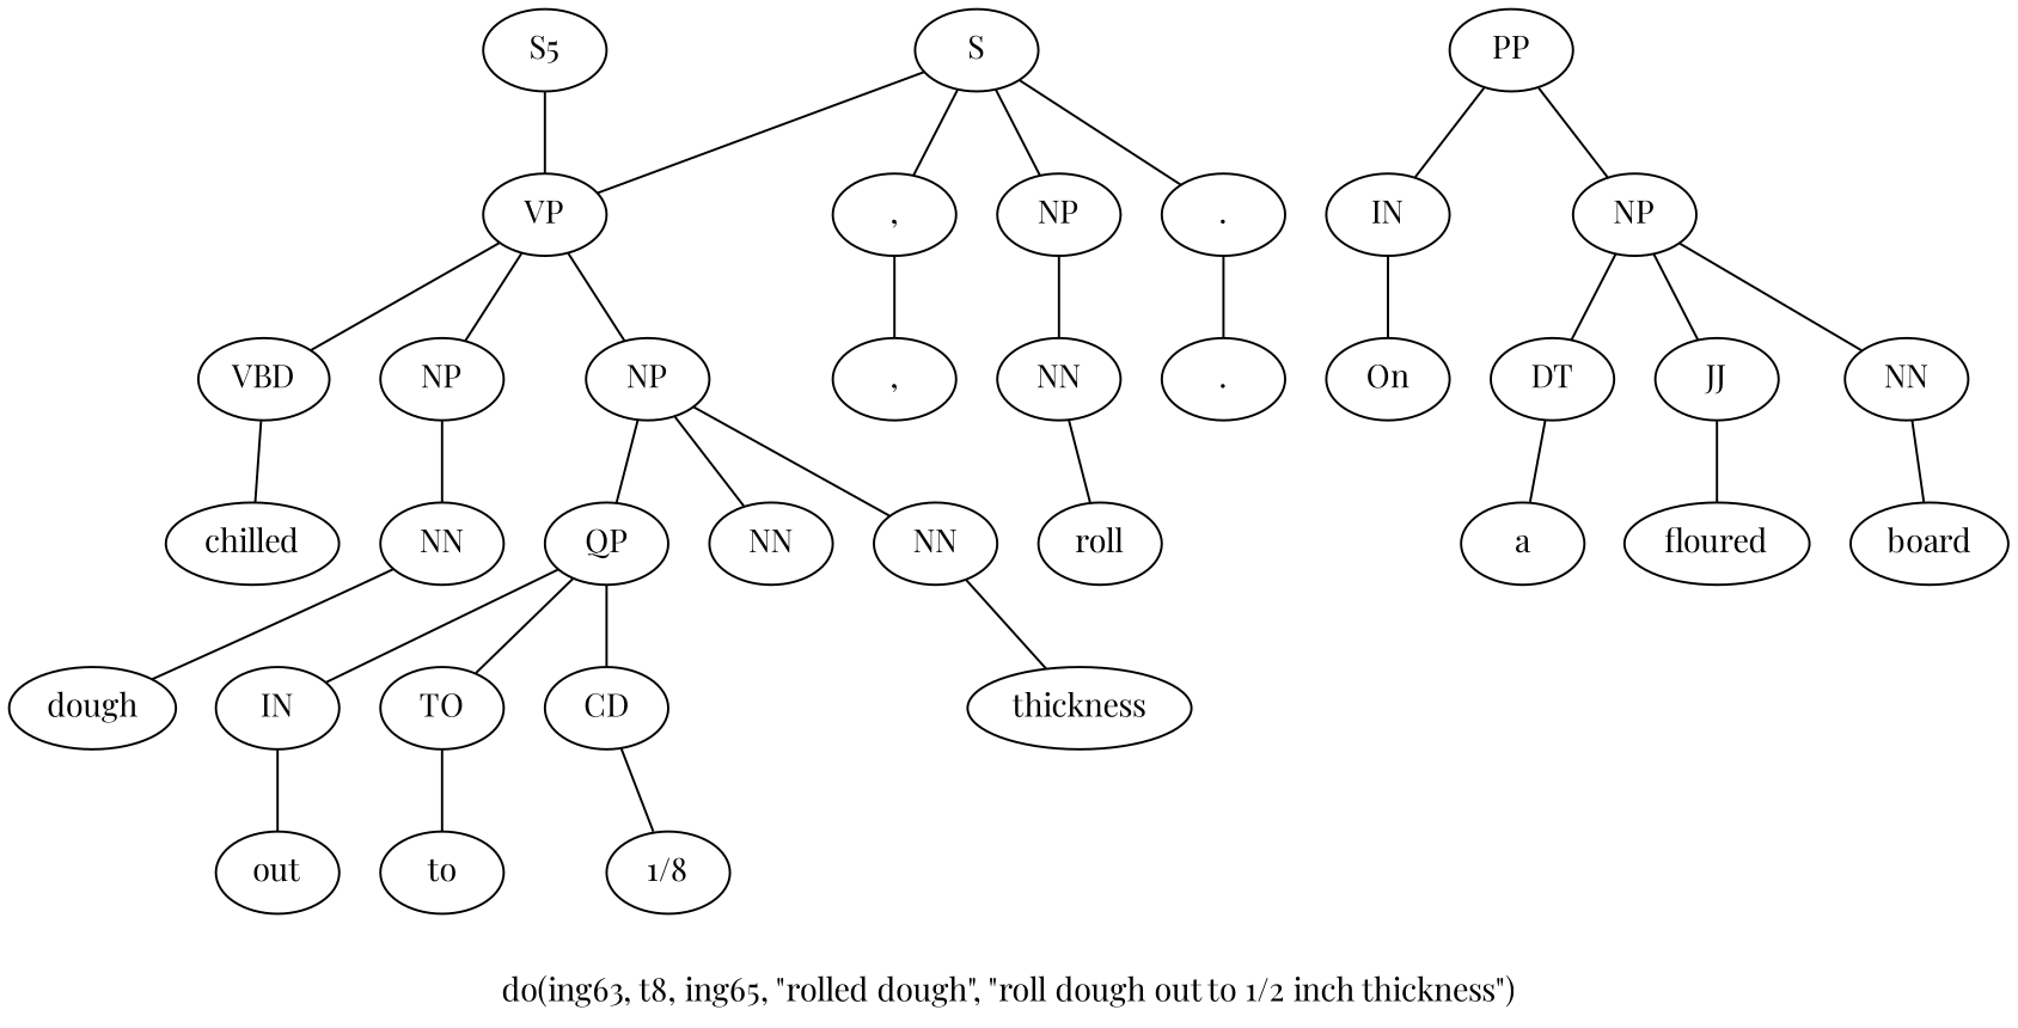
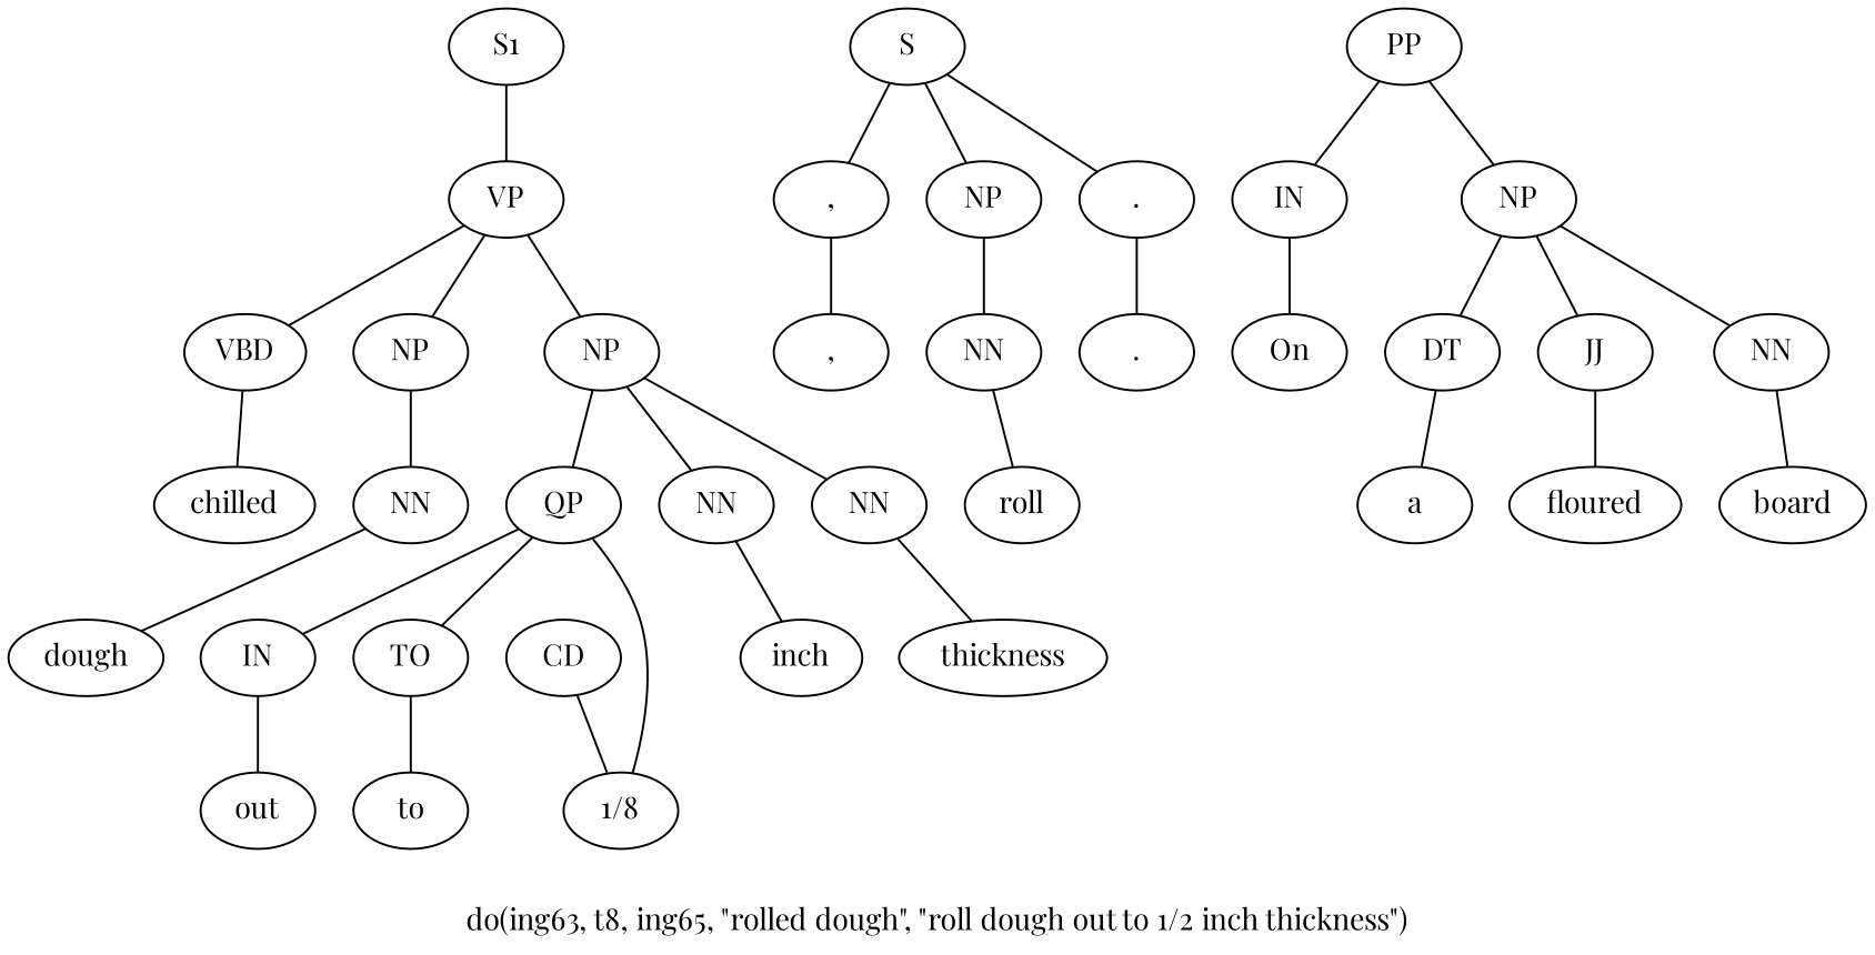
  graph {
    fontname="Playfair Display"
    label="do(ing63, t8, ing65, \"rolled dough\", \"roll dough out to 1/2 inch thickness\")"
    node [fontname="Playfair Display"]
    edge [fontname="Playfair Display"]
-   n1 [label=S5]
+   n1 [label=S1]
    n2 [label=VP]
    n3 [label=S]
    n4 [label=","]
    n5 [label=NP]
    n6 [label="."]
    n7 [label=PP]
    n8 [label=IN]
    n9 [label=NP]
    n10 [label=","]
    n11 [label=NN]
    n12 [label=VBD]
    n13 [label=NP]
    n14 [label=NP]
    n15 [label="."]
    n16 [label=On]
    n17 [label=DT]
    n18 [label=JJ]
    n19 [label=NN]
    n20 [label=a]
    n21 [label=floured]
    n22 [label=board]
    n23 [label=roll]
    n24 [label=chilled]
    n25 [label=NN]
    n26 [label=QP]
    n27 [label=NN]
    n28 [label=NN]
    n29 [label=dough]
    n30 [label=IN]
    n31 [label=TO]
    n32 [label=CD]
+   n33 [label=inch]
    n34 [label=thickness]
    n35 [label=out]
    n36 [label=to]
    n37 [label="1/8"]
    n1 -- n2
    n2 -- n12
    n2 -- n13
    n2 -- n14
-   n3 -- n2
    n3 -- n4
    n3 -- n5
    n3 -- n6
    n4 -- n10
    n5 -- n11
    n6 -- n15
    n7 -- n8
    n7 -- n9
    n8 -- n16
    n9 -- n17
    n9 -- n18
    n9 -- n19
    n11 -- n23
    n12 -- n24
    n13 -- n25
    n14 -- n26
    n14 -- n27
    n14 -- n28
    n17 -- n20
    n18 -- n21
    n19 -- n22
    n25 -- n29
    n26 -- n30
    n26 -- n31
-   n26 -- n32
+   n26 -- n37
+   n27 -- n33
    n28 -- n34
    n30 -- n35
    n31 -- n36
    n32 -- n37
  }
